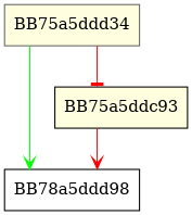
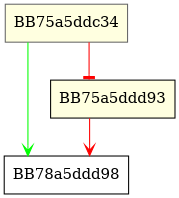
  digraph {
    splines=ortho
    node [color=black fillcolor=lightyellow shape=box style=filled]
    edge [arrowhead=vee color=red]
-   BB75a5ddc34 [color=gray40 label=BB75a5ddd34]
+   BB75a5ddc34 [color=gray40]
    n2 [fillcolor=white label=BB78a5ddd98]
-   BB75a5ddd93 [label=BB75a5ddc93]
+   BB75a5ddd93
    BB75a5ddc34 -> n2 [color=green]
    BB75a5ddc34 -> BB75a5ddd93 [arrowhead=tee]
    BB75a5ddd93 -> n2
  }
